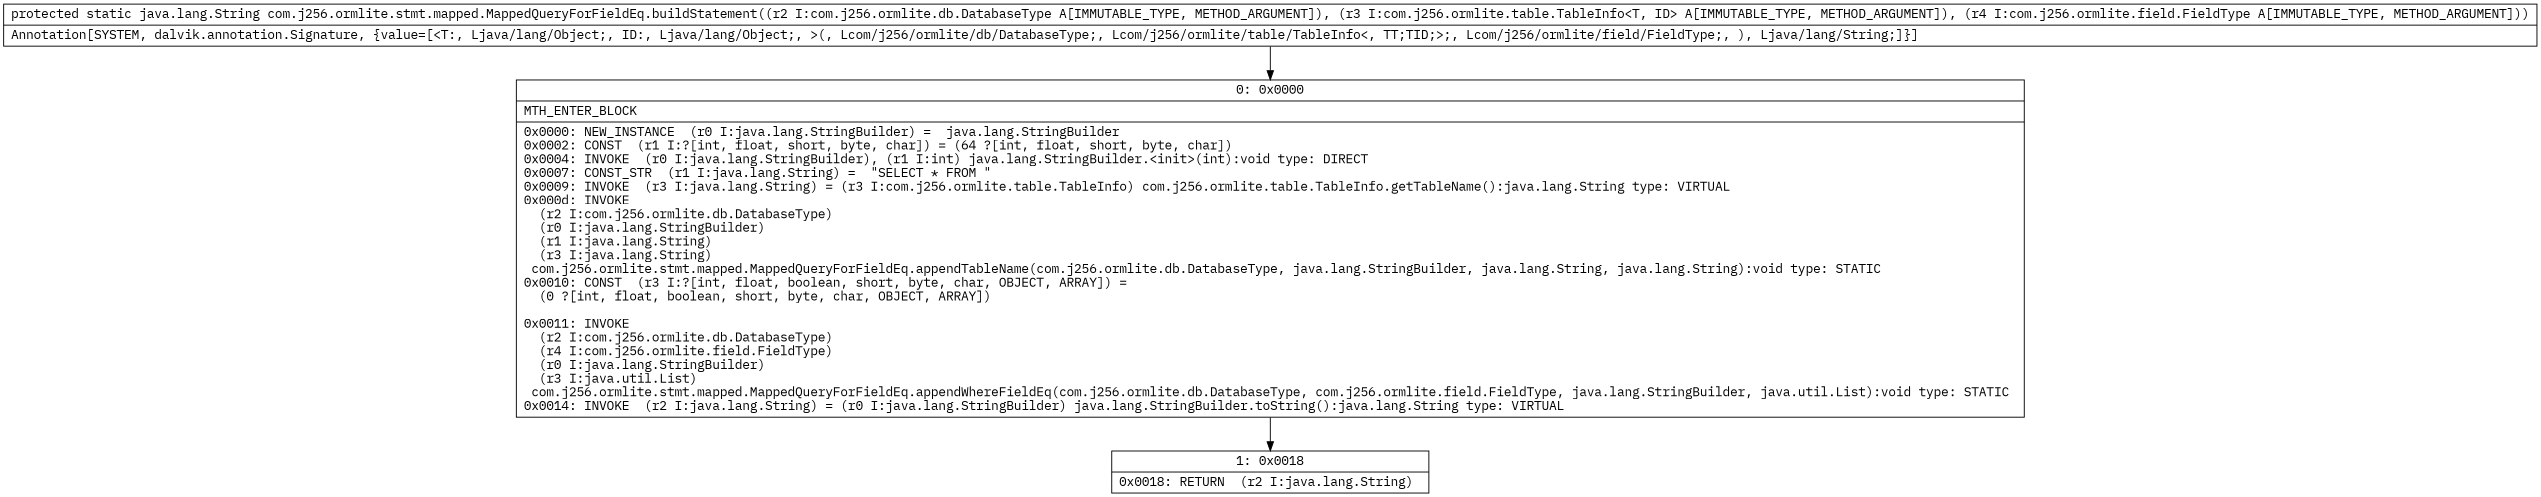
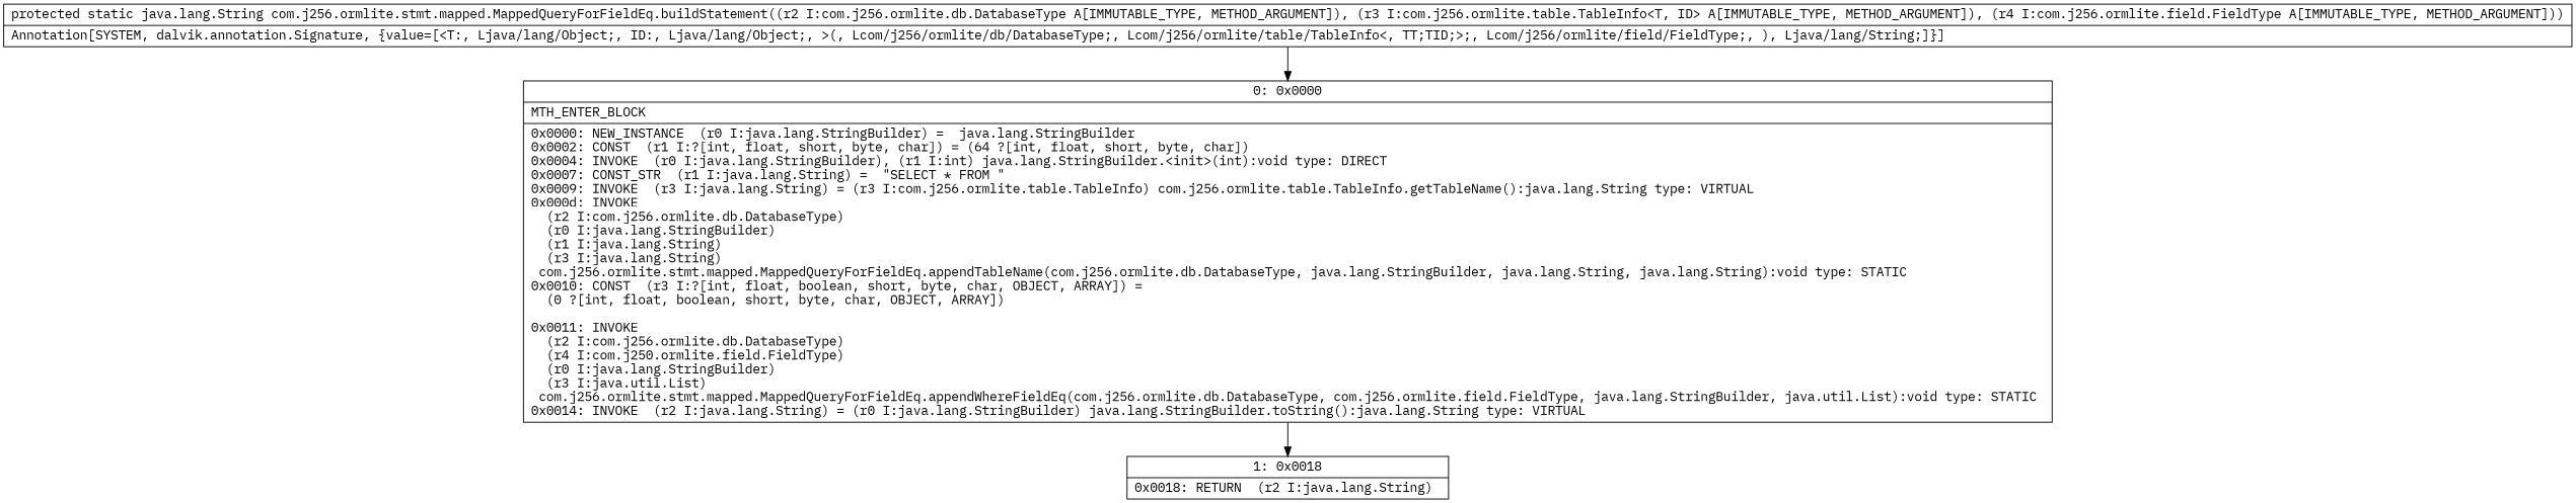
  digraph {
    fontname="IBM Plex Mono"
    node [shape=record fontname="IBM Plex Mono"]
    edge [fontname="IBM Plex Mono"]
-   n1 [label="{0\:\ 0x0000|MTH_ENTER_BLOCK\l|0x0000: NEW_INSTANCE  (r0 I:java.lang.StringBuilder) =  java.lang.StringBuilder \l0x0002: CONST  (r1 I:?[int, float, short, byte, char]) = (64 ?[int, float, short, byte, char]) \l0x0004: INVOKE  (r0 I:java.lang.StringBuilder), (r1 I:int) java.lang.StringBuilder.\<init\>(int):void type: DIRECT \l0x0007: CONST_STR  (r1 I:java.lang.String) =  \"SELECT * FROM \" \l0x0009: INVOKE  (r3 I:java.lang.String) = (r3 I:com.j256.ormlite.table.TableInfo) com.j256.ormlite.table.TableInfo.getTableName():java.lang.String type: VIRTUAL \l0x000d: INVOKE  \l  (r2 I:com.j256.ormlite.db.DatabaseType)\l  (r0 I:java.lang.StringBuilder)\l  (r1 I:java.lang.String)\l  (r3 I:java.lang.String)\l com.j256.ormlite.stmt.mapped.MappedQueryForFieldEq.appendTableName(com.j256.ormlite.db.DatabaseType, java.lang.StringBuilder, java.lang.String, java.lang.String):void type: STATIC \l0x0010: CONST  (r3 I:?[int, float, boolean, short, byte, char, OBJECT, ARRAY]) = \l  (0 ?[int, float, boolean, short, byte, char, OBJECT, ARRAY])\l \l0x0011: INVOKE  \l  (r2 I:com.j256.ormlite.db.DatabaseType)\l  (r4 I:com.j256.ormlite.field.FieldType)\l  (r0 I:java.lang.StringBuilder)\l  (r3 I:java.util.List)\l com.j256.ormlite.stmt.mapped.MappedQueryForFieldEq.appendWhereFieldEq(com.j256.ormlite.db.DatabaseType, com.j256.ormlite.field.FieldType, java.lang.StringBuilder, java.util.List):void type: STATIC \l0x0014: INVOKE  (r2 I:java.lang.String) = (r0 I:java.lang.StringBuilder) java.lang.StringBuilder.toString():java.lang.String type: VIRTUAL \l}"]
+   n1 [label="{0\:\ 0x0000|MTH_ENTER_BLOCK\l|0x0000: NEW_INSTANCE  (r0 I:java.lang.StringBuilder) =  java.lang.StringBuilder \l0x0002: CONST  (r1 I:?[int, float, short, byte, char]) = (64 ?[int, float, short, byte, char]) \l0x0004: INVOKE  (r0 I:java.lang.StringBuilder), (r1 I:int) java.lang.StringBuilder.\<init\>(int):void type: DIRECT \l0x0007: CONST_STR  (r1 I:java.lang.String) =  \"SELECT * FROM \" \l0x0009: INVOKE  (r3 I:java.lang.String) = (r3 I:com.j256.ormlite.table.TableInfo) com.j256.ormlite.table.TableInfo.getTableName():java.lang.String type: VIRTUAL \l0x000d: INVOKE  \l  (r2 I:com.j256.ormlite.db.DatabaseType)\l  (r0 I:java.lang.StringBuilder)\l  (r1 I:java.lang.String)\l  (r3 I:java.lang.String)\l com.j256.ormlite.stmt.mapped.MappedQueryForFieldEq.appendTableName(com.j256.ormlite.db.DatabaseType, java.lang.StringBuilder, java.lang.String, java.lang.String):void type: STATIC \l0x0010: CONST  (r3 I:?[int, float, boolean, short, byte, char, OBJECT, ARRAY]) = \l  (0 ?[int, float, boolean, short, byte, char, OBJECT, ARRAY])\l \l0x0011: INVOKE  \l  (r2 I:com.j256.ormlite.db.DatabaseType)\l  (r4 I:com.j250.ormlite.field.FieldType)\l  (r0 I:java.lang.StringBuilder)\l  (r3 I:java.util.List)\l com.j256.ormlite.stmt.mapped.MappedQueryForFieldEq.appendWhereFieldEq(com.j256.ormlite.db.DatabaseType, com.j256.ormlite.field.FieldType, java.lang.StringBuilder, java.util.List):void type: STATIC \l0x0014: INVOKE  (r2 I:java.lang.String) = (r0 I:java.lang.StringBuilder) java.lang.StringBuilder.toString():java.lang.String type: VIRTUAL \l}"]
    n2 [label="{1\:\ 0x0018|0x0018: RETURN  (r2 I:java.lang.String) \l}"]
    n3 [label="{protected static java.lang.String com.j256.ormlite.stmt.mapped.MappedQueryForFieldEq.buildStatement((r2 I:com.j256.ormlite.db.DatabaseType A[IMMUTABLE_TYPE, METHOD_ARGUMENT]), (r3 I:com.j256.ormlite.table.TableInfo\<T, ID\> A[IMMUTABLE_TYPE, METHOD_ARGUMENT]), (r4 I:com.j256.ormlite.field.FieldType A[IMMUTABLE_TYPE, METHOD_ARGUMENT]))  | Annotation[SYSTEM, dalvik.annotation.Signature, \{value=[\<T:, Ljava\/lang\/Object;, ID:, Ljava\/lang\/Object;, \>(, Lcom\/j256\/ormlite\/db\/DatabaseType;, Lcom\/j256\/ormlite\/table\/TableInfo\<, TT;TID;\>;, Lcom\/j256\/ormlite\/field\/FieldType;, ), Ljava\/lang\/String;]\}]\l}"]
    n1 -> n2
    n3 -> n1
  }
